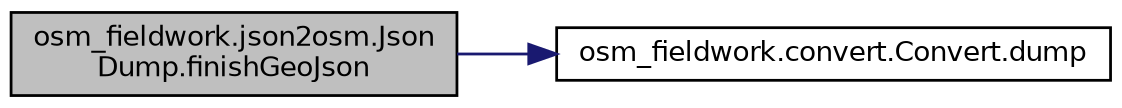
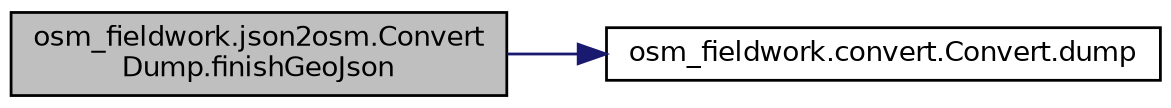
  digraph {
    rankdir=LR
    node [color=black fontname=Helvetica fontsize=10 shape=record style=filled]
-   n1 [fillcolor=grey75 fontcolor=black height=0.2 label="osm_fieldwork.json2osm.Json\lDump.finishGeoJson" width=0.4]
+   n1 [fillcolor=grey75 fontcolor=black height=0.2 label="osm_fieldwork.json2osm.Convert\lDump.finishGeoJson" width=0.4]
    n2 [fillcolor=white height=0.2 label="osm_fieldwork.convert.Convert.dump" width=0.4]
    n1 -> n2 [color=midnightblue fontname=Helvetica fontsize=10 labelfontname=Helvetica labelfontsize=10 style=solid]
  }
